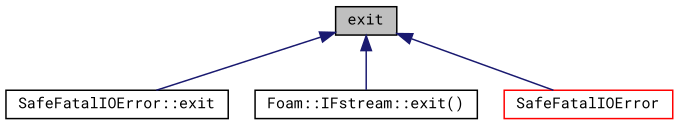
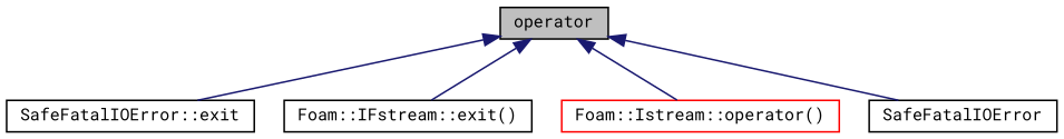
  digraph {
    fontname="Roboto Mono"
    rankdir=TB
    node [color=black fontname="Roboto Mono" fontsize=10 shape=record]
    edge [color=midnightblue dir=back fontname="Roboto Mono" fontsize=10 labelfontname=FreeSans labelfontsize=10 style=solid]
-   n1 [fillcolor=grey75 fontcolor=black height=0.2 label=exit style=filled width=0.4]
+   n1 [fillcolor=grey75 fontcolor=black height=0.2 label=operator style=filled width=0.4]
    n2 [height=0.2 label="SafeFatalIOError::exit" width=0.4]
    n3 [height=0.2 label="Foam::IFstream::exit()" width=0.4]
-   n5 [color=red height=0.2 label=SafeFatalIOError width=0.4]
+   n4 [color=red height=0.2 label="Foam::Istream::operator()" width=0.4]
+   n5 [height=0.2 label=SafeFatalIOError width=0.4]
    n1 -> n2
    n1 -> n3
+   n1 -> n4
    n1 -> n5
  }
